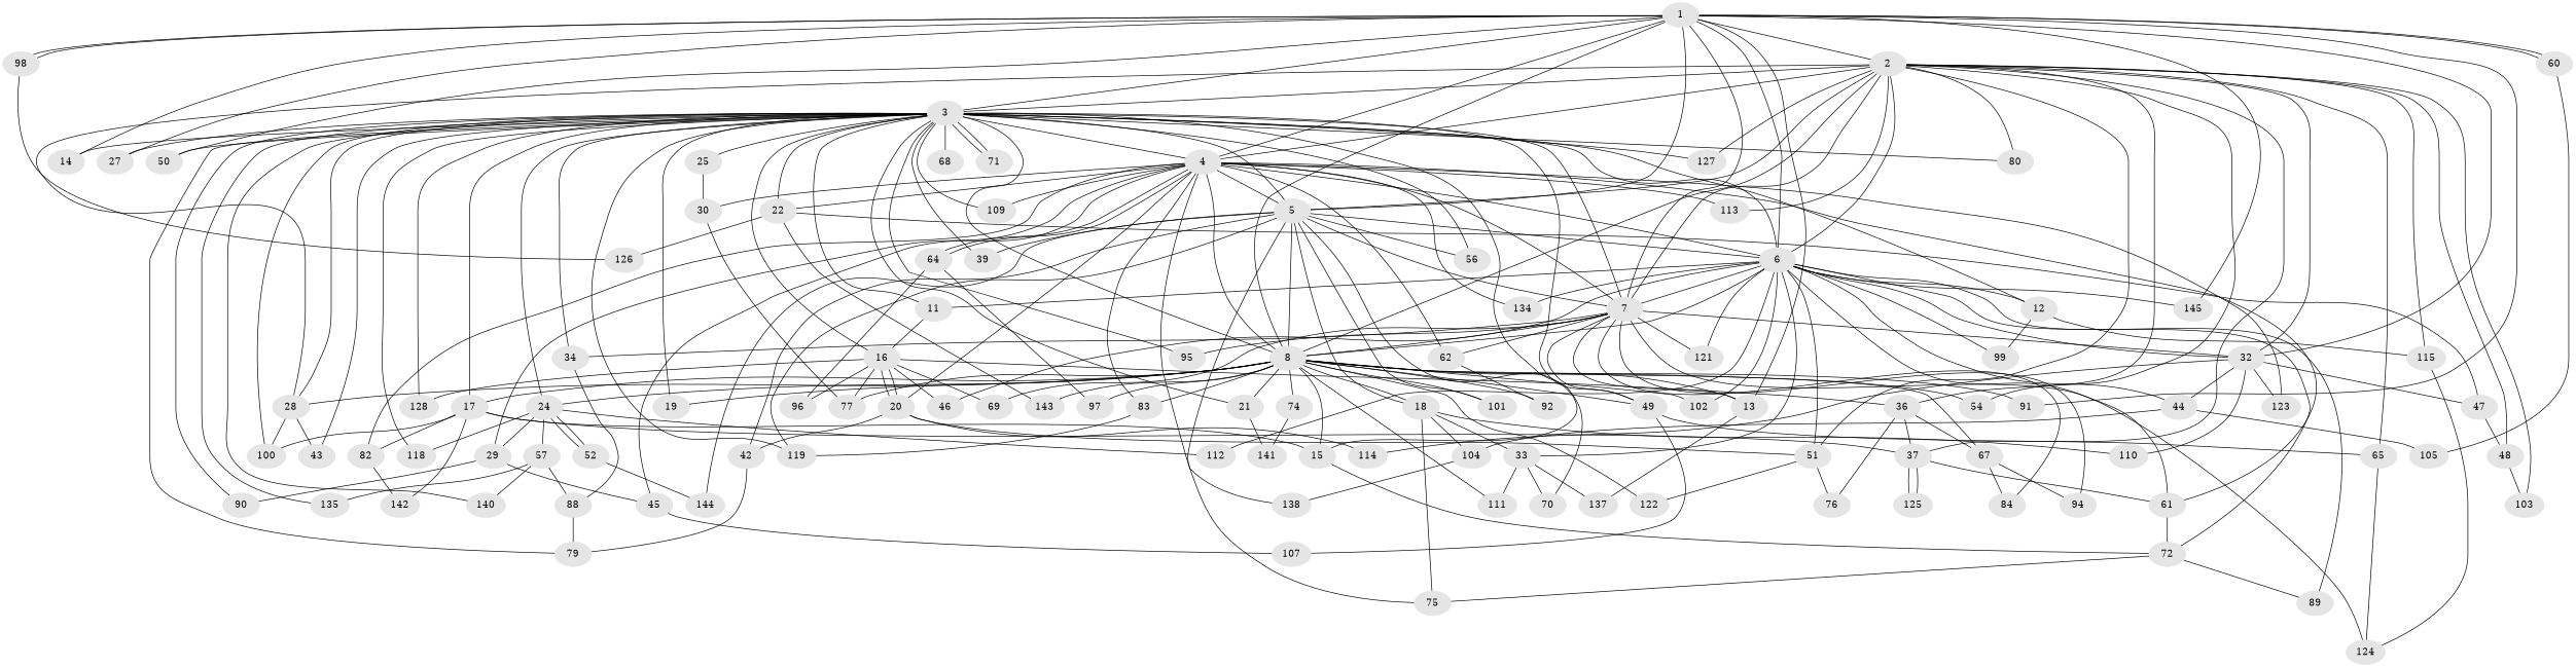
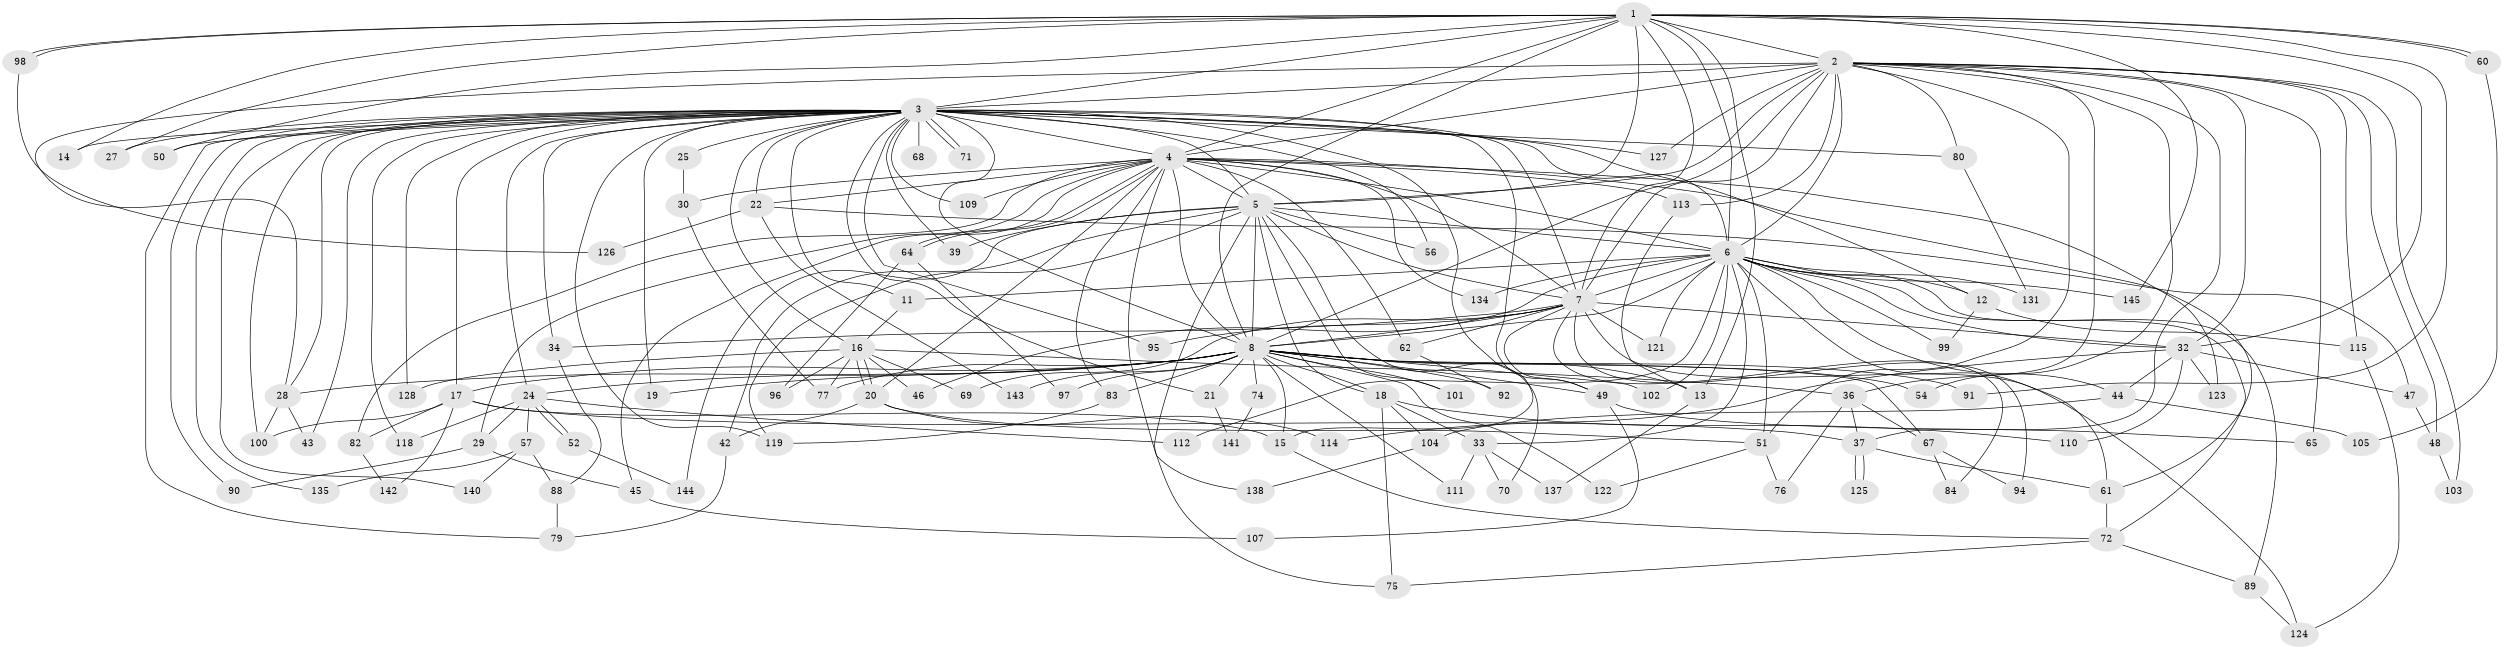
  graph {
    node [color=gray90 style=filled]
    1 [super="+73"]
    2 [super="+15"]
    3 [super="+10"]
    4 [super="+26"]
    5 [super="+116"]
    6 [super="+23"]
    7 [super="+136"]
    8 [super="+9"]
    13 [super="+41"]
    14
    27
    32 [super="+40"]
    50
    60
    91
    98
    145
    28 [super="+31"]
    36 [super="+38"]
    37
    48 [super="+130"]
    51 [super="+85"]
    54
    65
    80
    103
    113
    115
    127
    11 [super="+86"]
    12 [super="+117"]
    16 [super="+63"]
    17 [super="+58"]
    19
    21
    22 [super="+93"]
    24 [super="+129"]
    25
    34
    n40 [label=15 super="+53"]
    39
    43
    49 [super="+55"]
    56
    68
    71
    79
    90
    95
    100 [super="+120"]
    109
    118
    119 [super="+132"]
    128
    135
    140
    20
    29
    30 [super="+139"]
    45
    61 [super="+66"]
    62
    64
    82
    83
    123
    134
    138
    18
    42
    70
    75 [super="+108"]
    101
    144
    33
    44
    46
    72 [super="+87"]
    89
    99
    102
    112
    121
+   131
    69
    84
    94
    124 [super="+133"]
    67
    74
    77
    92
    97
    111
    122
    143
    137
    110
    114
    47
    105
    126
    76
    125
    96
    142
    141
    57
    52
    n110 [label=88 super="+81"]
    107
    104
    1 -- 2 [weight=2]
    1 -- 3 [weight=2]
    1 -- 4
    1 -- 5
    1 -- 6
    1 -- 7
    1 -- 8 [weight=2]
    1 -- 13
    1 -- 14
    1 -- 27
    1 -- 32
    1 -- 50
    1 -- 60
    1 -- 60
    1 -- 91
    1 -- 98
    1 -- 98
    1 -- 145
    2 -- 3 [weight=2]
    2 -- 4
    2 -- 5
    2 -- 6
    2 -- 7
    2 -- 8 [weight=2]
    2 -- 32
    2 -- 28
    2 -- 36
    2 -- 37
    2 -- 48
    2 -- 51
    2 -- 54
    2 -- 65
    2 -- 80
    2 -- 103
    2 -- 113
    2 -- 115
    2 -- 127
    3 -- 4 [weight=2]
    3 -- 5 [weight=3]
    3 -- 6 [weight=3]
    3 -- 7 [weight=2]
    3 -- 8 [weight=4]
    3 -- 14
    3 -- 27
    3 -- 50
    3 -- 28
    3 -- 80
    3 -- 127
    3 -- 11
    3 -- 12
    3 -- 16
    3 -- 17
    3 -- 19
    3 -- 21
    3 -- 22 [weight=2]
    3 -- 24
    3 -- 25 [weight=2]
    3 -- 34
    3 -- n40
    3 -- 39
    3 -- 43
    3 -- 49
    3 -- 56
    3 -- 68 [weight=2]
    3 -- 71
    3 -- 71
    3 -- 79
    3 -- 90
    3 -- 95
    3 -- 100
    3 -- 109
    3 -- 118
    3 -- 119
    3 -- 128
    3 -- 135
    3 -- 140
    4 -- 5
    4 -- 6
    4 -- 7
    4 -- 8 [weight=2]
    4 -- 113
    4 -- 22
    4 -- 109
    4 -- 20
    4 -- 29
    4 -- 30
    4 -- 45
    4 -- 61
    4 -- 62
    4 -- 64
    4 -- 64
    4 -- 82
    4 -- 83
    4 -- 123
    4 -- 134
    4 -- 138
    5 -- 6
    5 -- 7
    5 -- 8 [weight=2]
    5 -- 39
    5 -- 56
    5 -- 119
    5 -- 18
    5 -- 42
    5 -- 70
    5 -- 75
    5 -- 101
    5 -- 144
    6 -- 7
    6 -- 8 [weight=2]
    6 -- 32 [weight=2]
    6 -- 145
    6 -- 51
    6 -- 11
    6 -- 12
    6 -- 61
    6 -- 134
    6 -- 33
    6 -- 44
    6 -- 46
    6 -- 72
    6 -- 89
    6 -- 99
    6 -- 102
    6 -- 112
    6 -- 121
+   6 -- 131
    7 -- 8 [weight=2]
-   7 -- 13
+   113 -- 13
    7 -- 32
    7 -- 34
    7 -- 49
    7 -- 95
    7 -- 62
    7 -- 121
    7 -- 69
    7 -- 84
    7 -- 94
    7 -- 124
    8 -- 13
    8 -- 91
    8 -- 28
    8 -- 54
    8 -- 17 [weight=2]
    8 -- 19
    8 -- 21
    8 -- 24 [weight=2]
    8 -- n40
    8 -- 49
    8 -- 83
    8 -- 18
    8 -- 101
    8 -- 102
    8 -- 67
    8 -- 74 [weight=2]
    8 -- 77
    8 -- 92
    8 -- 97
    8 -- 111
    8 -- 122
    8 -- 143
    13 -- 137
    32 -- 123
    32 -- 44
    32 -- 110
    32 -- 114
    32 -- 47
    60 -- 105
    98 -- 126
    28 -- 43
    28 -- 100
    36 -- 37
    36 -- 67
    36 -- 76
    37 -- 61
    37 -- 125
    37 -- 125
    48 -- 103
    51 -- 122
    51 -- 76
+   80 -- 131
    115 -- 124
    11 -- 16
    12 -- 115
    12 -- 99
    16 -- 36
    16 -- 128
    16 -- 20
    16 -- 20
    16 -- 46
    16 -- 69
    16 -- 77
    16 -- 96
    17 -- 37
    17 -- n40
    17 -- 100
    17 -- 82
    17 -- 142
    21 -- 141
    22 -- 143
    22 -- 47
    22 -- 126
    24 -- 118
    24 -- 29
    24 -- 112
    24 -- 57
    24 -- 52
    24 -- 52
    25 -- 30
    34 -- n110
    n40 -- 72
    49 -- 65
    49 -- 107
    20 -- 51
    20 -- 42
    20 -- 114
    29 -- 90
    29 -- 45
    30 -- 77
    45 -- 107
    61 -- 72
    62 -- 92
    64 -- 97
    64 -- 96
    82 -- 142
    83 -- 119
    18 -- 75
    18 -- 33
    18 -- 110
    18 -- 104
    42 -- 79
    33 -- 70
    33 -- 111
    33 -- 137
    44 -- 105
    44 -- 104
    72 -- 75
    72 -- 89
-   65 -- 124
+   89 -- 124
    67 -- 84
    67 -- 94
    74 -- 141
    47 -- 48
    57 -- 135
    57 -- 140
    57 -- n110
    52 -- 144
    n110 -- 79
    104 -- 138
  }
